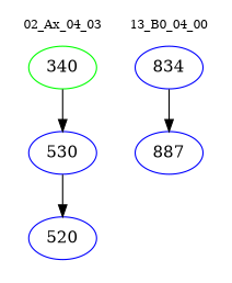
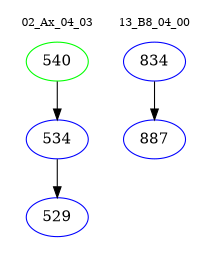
  digraph {
    node [color=blue]
    edge [color=black]
-   n1 [label=530]
-   n2 [label=520]
-   n3 [color=green label=340]
+   n1 [label=534]
+   n2 [label=529]
+   n3 [color=green label=540]
    n4 [label=834]
    n5 [label=887]
    subgraph cluster_1 {
      color=white
      fontsize=10
      label="02_Ax_04_03"
      n1
      n2
      n3
    }
    subgraph cluster_2 {
      color=white
      fontsize=10
-     label="13_B0_04_00"
+     label="13_B8_04_00"
      n4
      n5
    }
    n1 -> n2
    n3 -> n1
    n4 -> n5
  }
